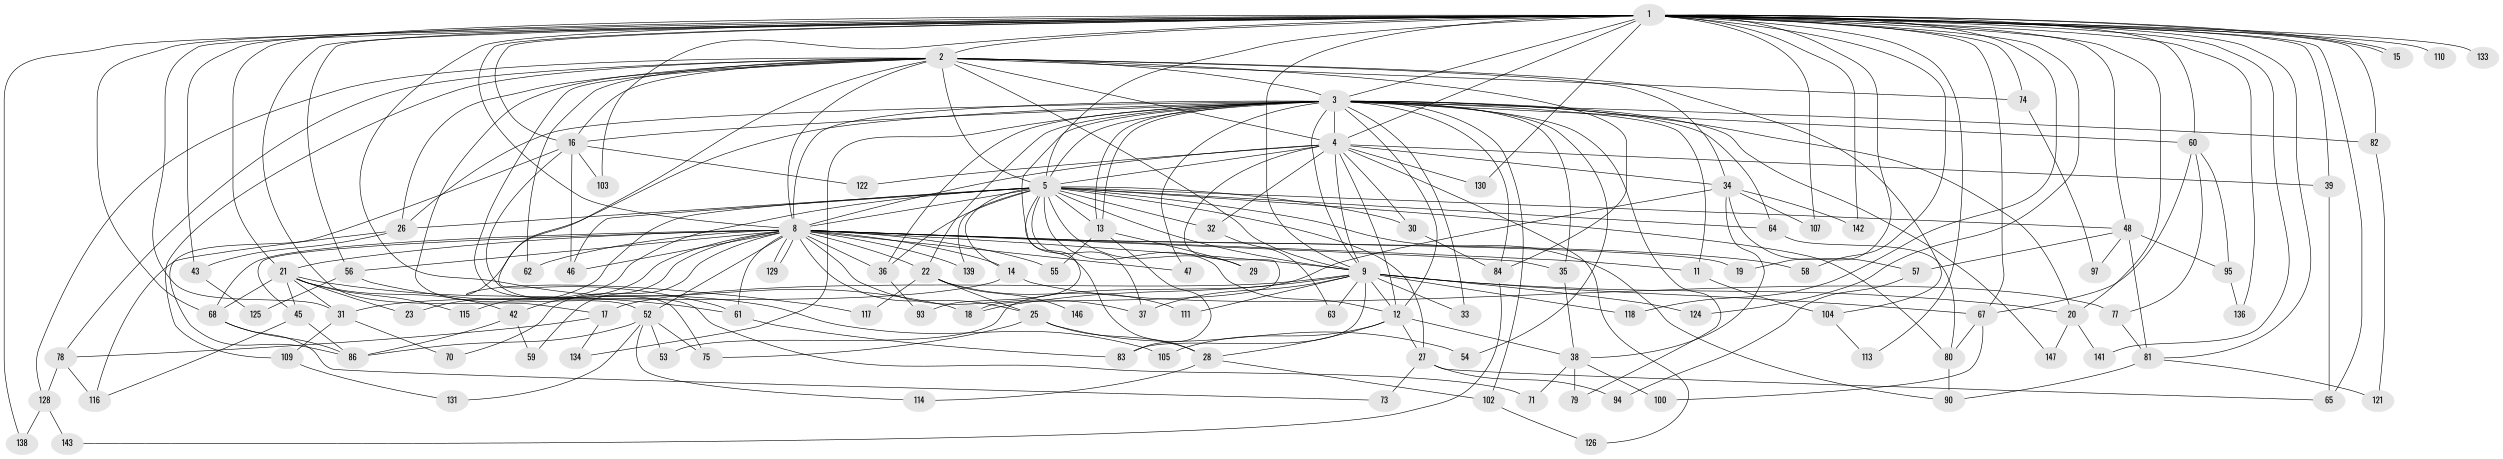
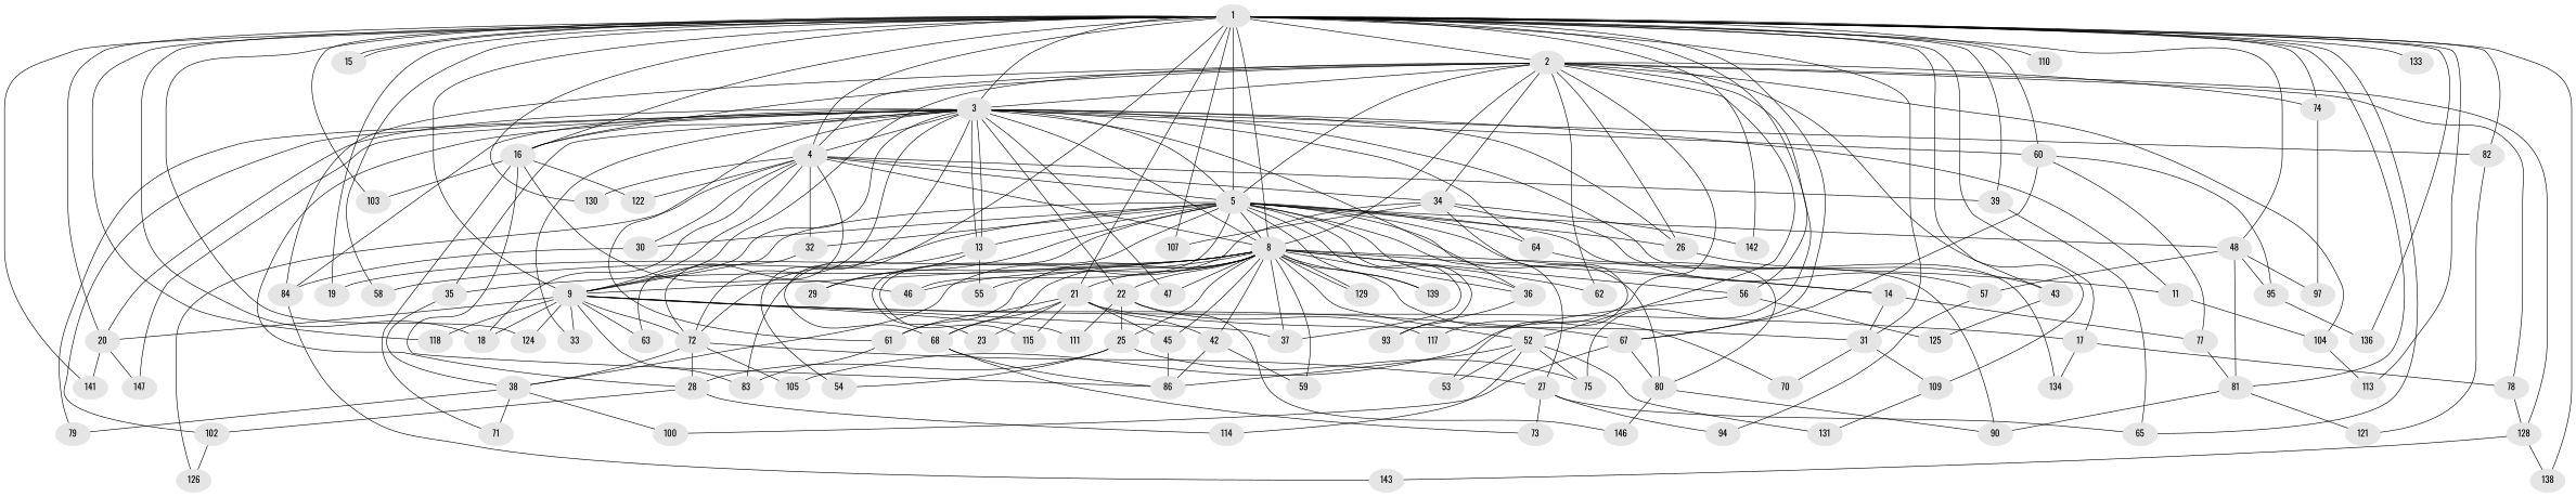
  graph {
    fontname=Oswald
    node [color=gray90 fontname=Oswald style=filled]
    edge [fontname=Oswald]
    1 [super="+10"]
    2 [super="+144"]
    3 [super="+87"]
    4 [super="+7"]
    5 [super="+6"]
    8 [super="+96"]
    9 [super="+44"]
    15
    16 [super="+24"]
    17
    18 [super="+66"]
    19
    20 [super="+92"]
    21 [super="+76"]
    31 [super="+49"]
    39 [super="+88"]
    43
    48 [super="+89"]
    56
    58
    60 [super="+72"]
    65
    67 [super="+99"]
    68 [super="+85"]
    74
    81 [super="+145"]
    82
    103
    107
    110
    113
    118
    124
    130
    133
    136
    138
    141
    142
    26 [super="+137"]
    34 [super="+40"]
    52 [super="+112"]
    62
    75 [super="+123"]
    78 [super="+119"]
    84 [super="+132"]
    104
    109
    117
    128
    11
-   12 [super="+41"]
+   12 [super="+41" label=72]
    13 [super="+140"]
    22 [super="+69"]
    28 [super="+51"]
    33
    35
    36 [super="+50"]
    47
    54
    61 [super="+108"]
    64
    79
    102
    134
    147
    30
    32
    122
    126
    14
    23
    27
    29
    37 [super="+120"]
    46
    80 [super="+98"]
    90
    93
    115
    139
    25
    42 [super="+135"]
    45 [super="+91"]
    55
    59
    70
    129
    63
    83 [super="+127"]
    111
    71
    86 [super="+101"]
    125
    57
    95
    97
    105
    77
    100
    73
    121
-   116
    38 [super="+106"]
    53
    114
    131
    143
    146
    94
    1 -- 2 [weight=2]
    1 -- 3 [weight=2]
    1 -- 4 [weight=4]
    1 -- 5 [weight=4]
    1 -- 8 [weight=2]
    1 -- 9 [weight=2]
    1 -- 15
    1 -- 15
    1 -- 16
    1 -- 17
    1 -- 18
    1 -- 19
    1 -- 20
    1 -- 21 [weight=2]
    1 -- 31
    1 -- 39
    1 -- 43
    1 -- 48
    1 -- 56
    1 -- 58
    1 -- 60
    1 -- 65
    1 -- 67
    1 -- 68
    1 -- 74
    1 -- 81
    1 -- 82
    1 -- 103
    1 -- 107
    1 -- 110 [weight=2]
    1 -- 113
    1 -- 118
    1 -- 124
    1 -- 130
    1 -- 133 [weight=2]
    1 -- 136
    1 -- 138
    1 -- 141
    1 -- 142
    2 -- 3
    2 -- 4 [weight=2]
    2 -- 5 [weight=2]
    2 -- 8
    2 -- 9
    2 -- 16
    2 -- 74
    2 -- 26
    2 -- 34 [weight=2]
    2 -- 52
    2 -- 62
    2 -- 75
    2 -- 78
    2 -- 84
    2 -- 104
    2 -- 109
    2 -- 117
    2 -- 128
    3 -- 4 [weight=2]
    3 -- 5 [weight=2]
    3 -- 8
    3 -- 9
    3 -- 16
    3 -- 20
    3 -- 60 [weight=2]
    3 -- 82
    3 -- 26
    3 -- 84
    3 -- 11
    3 -- 12
    3 -- 13
    3 -- 13
    3 -- 22 [weight=2]
    3 -- 28
    3 -- 33
    3 -- 35
    3 -- 36
    3 -- 47
    3 -- 54 [weight=2]
    3 -- 61
    3 -- 64
    3 -- 79
    3 -- 102
    3 -- 134
    3 -- 147
    4 -- 5 [weight=4]
    4 -- 8 [weight=2]
    4 -- 9 [weight=2]
    4 -- 18
    4 -- 39
    4 -- 130
    4 -- 34
    4 -- 12
    4 -- 30
    4 -- 32
    4 -- 122
    4 -- 126
    5 -- 8 [weight=2]
    5 -- 9 [weight=2]
    5 -- 48
    5 -- 26
    5 -- 12
    5 -- 13
    5 -- 36
    5 -- 64
    5 -- 30
    5 -- 32
    5 -- 14
    5 -- 23
    5 -- 27
    5 -- 29
    5 -- 37
    5 -- 46
    5 -- 80
    5 -- 90
    5 -- 93
    5 -- 115
    5 -- 139
    8 -- 9
    8 -- 19
    8 -- 21
    8 -- 56
    8 -- 58
    8 -- 68
    8 -- 52
    8 -- 62
    8 -- 11
    8 -- 22
    8 -- 35
    8 -- 36
    8 -- 47
    8 -- 61
    8 -- 14
    8 -- 37
    8 -- 46
    8 -- 139
    8 -- 25
    8 -- 42
    8 -- 45
    8 -- 55
    8 -- 59
    8 -- 70
    8 -- 129
    8 -- 129
    9 -- 17
    9 -- 18
    9 -- 20
    9 -- 67
    9 -- 118
    9 -- 124
    9 -- 12
    9 -- 33
    9 -- 37
    9 -- 63
    9 -- 83
    9 -- 111
    16 -- 103
    16 -- 122
    16 -- 46
    16 -- 71
    16 -- 86
    17 -- 78
    17 -- 134
    20 -- 141
    20 -- 147
    21 -- 31
    21 -- 68
    21 -- 61
    21 -- 23
    21 -- 115
    21 -- 42
    21 -- 45
    31 -- 109
    31 -- 70
    39 -- 65
    43 -- 125
    48 -- 81
    48 -- 57
    48 -- 95
    48 -- 97
    56 -- 125
    56 -- 105
    60 -- 67
    60 -- 95
    60 -- 77
    67 -- 80
    67 -- 100
    68 -- 86
    68 -- 73
    74 -- 97
    81 -- 90
    81 -- 121
    82 -- 121
    26 -- 43
-   26 -- 116
    34 -- 107
    34 -- 142
    34 -- 57
    34 -- 38
    34 -- 53
    52 -- 75
    52 -- 86
    52 -- 53
    52 -- 114
    52 -- 131
    78 -- 128
-   78 -- 116
    84 -- 143
    104 -- 113
    109 -- 131
    128 -- 138
    128 -- 143
    11 -- 104
    12 -- 28
    12 -- 27
    12 -- 105
    12 -- 38
    13 -- 29
    13 -- 55
    13 -- 83
    22 -- 117
    22 -- 25
    22 -- 111
    22 -- 146
    28 -- 102
    28 -- 114
    35 -- 38
    36 -- 93
    61 -- 83
    64 -- 80
    102 -- 126
    30 -- 84
    32 -- 63
    14 -- 31
    14 -- 77
    27 -- 65
    27 -- 73
    27 -- 94
    80 -- 90
+   80 -- 146
    25 -- 75
    25 -- 28
    25 -- 54
    42 -- 59
    42 -- 86
    45 -- 86
-   45 -- 116
    57 -- 94
    95 -- 136
    77 -- 81
    38 -- 79
    38 -- 71
    38 -- 100
  }
